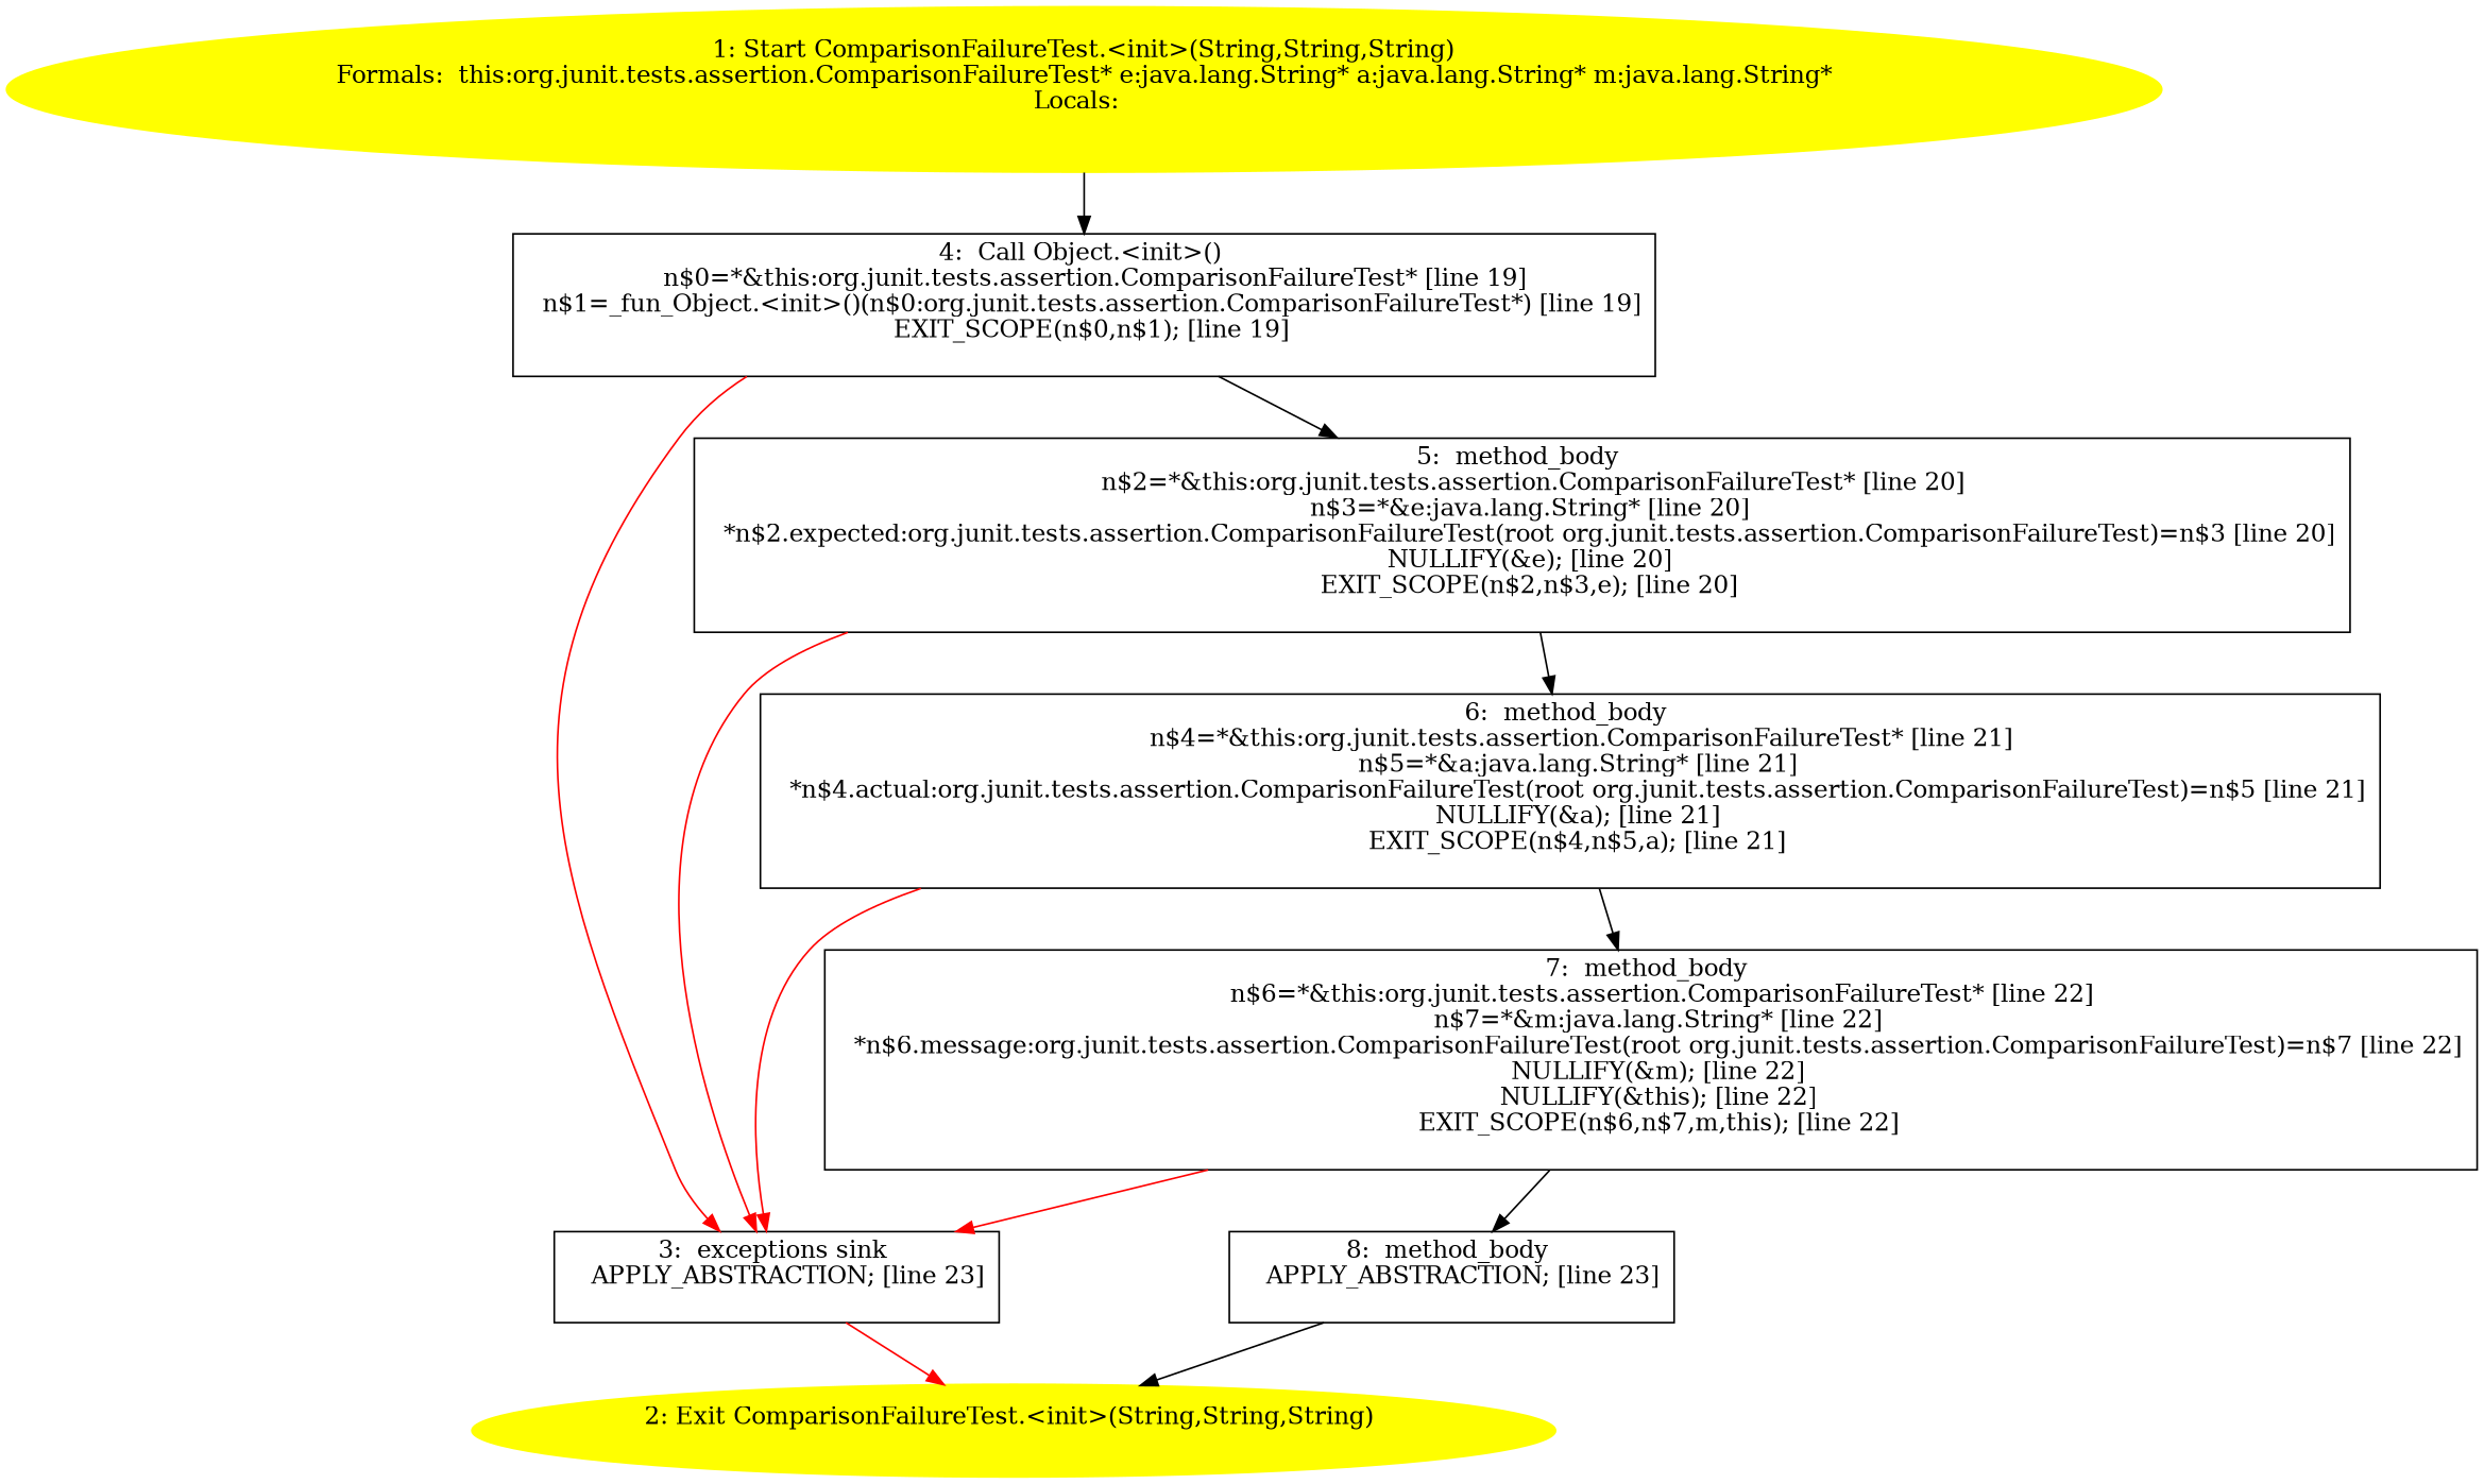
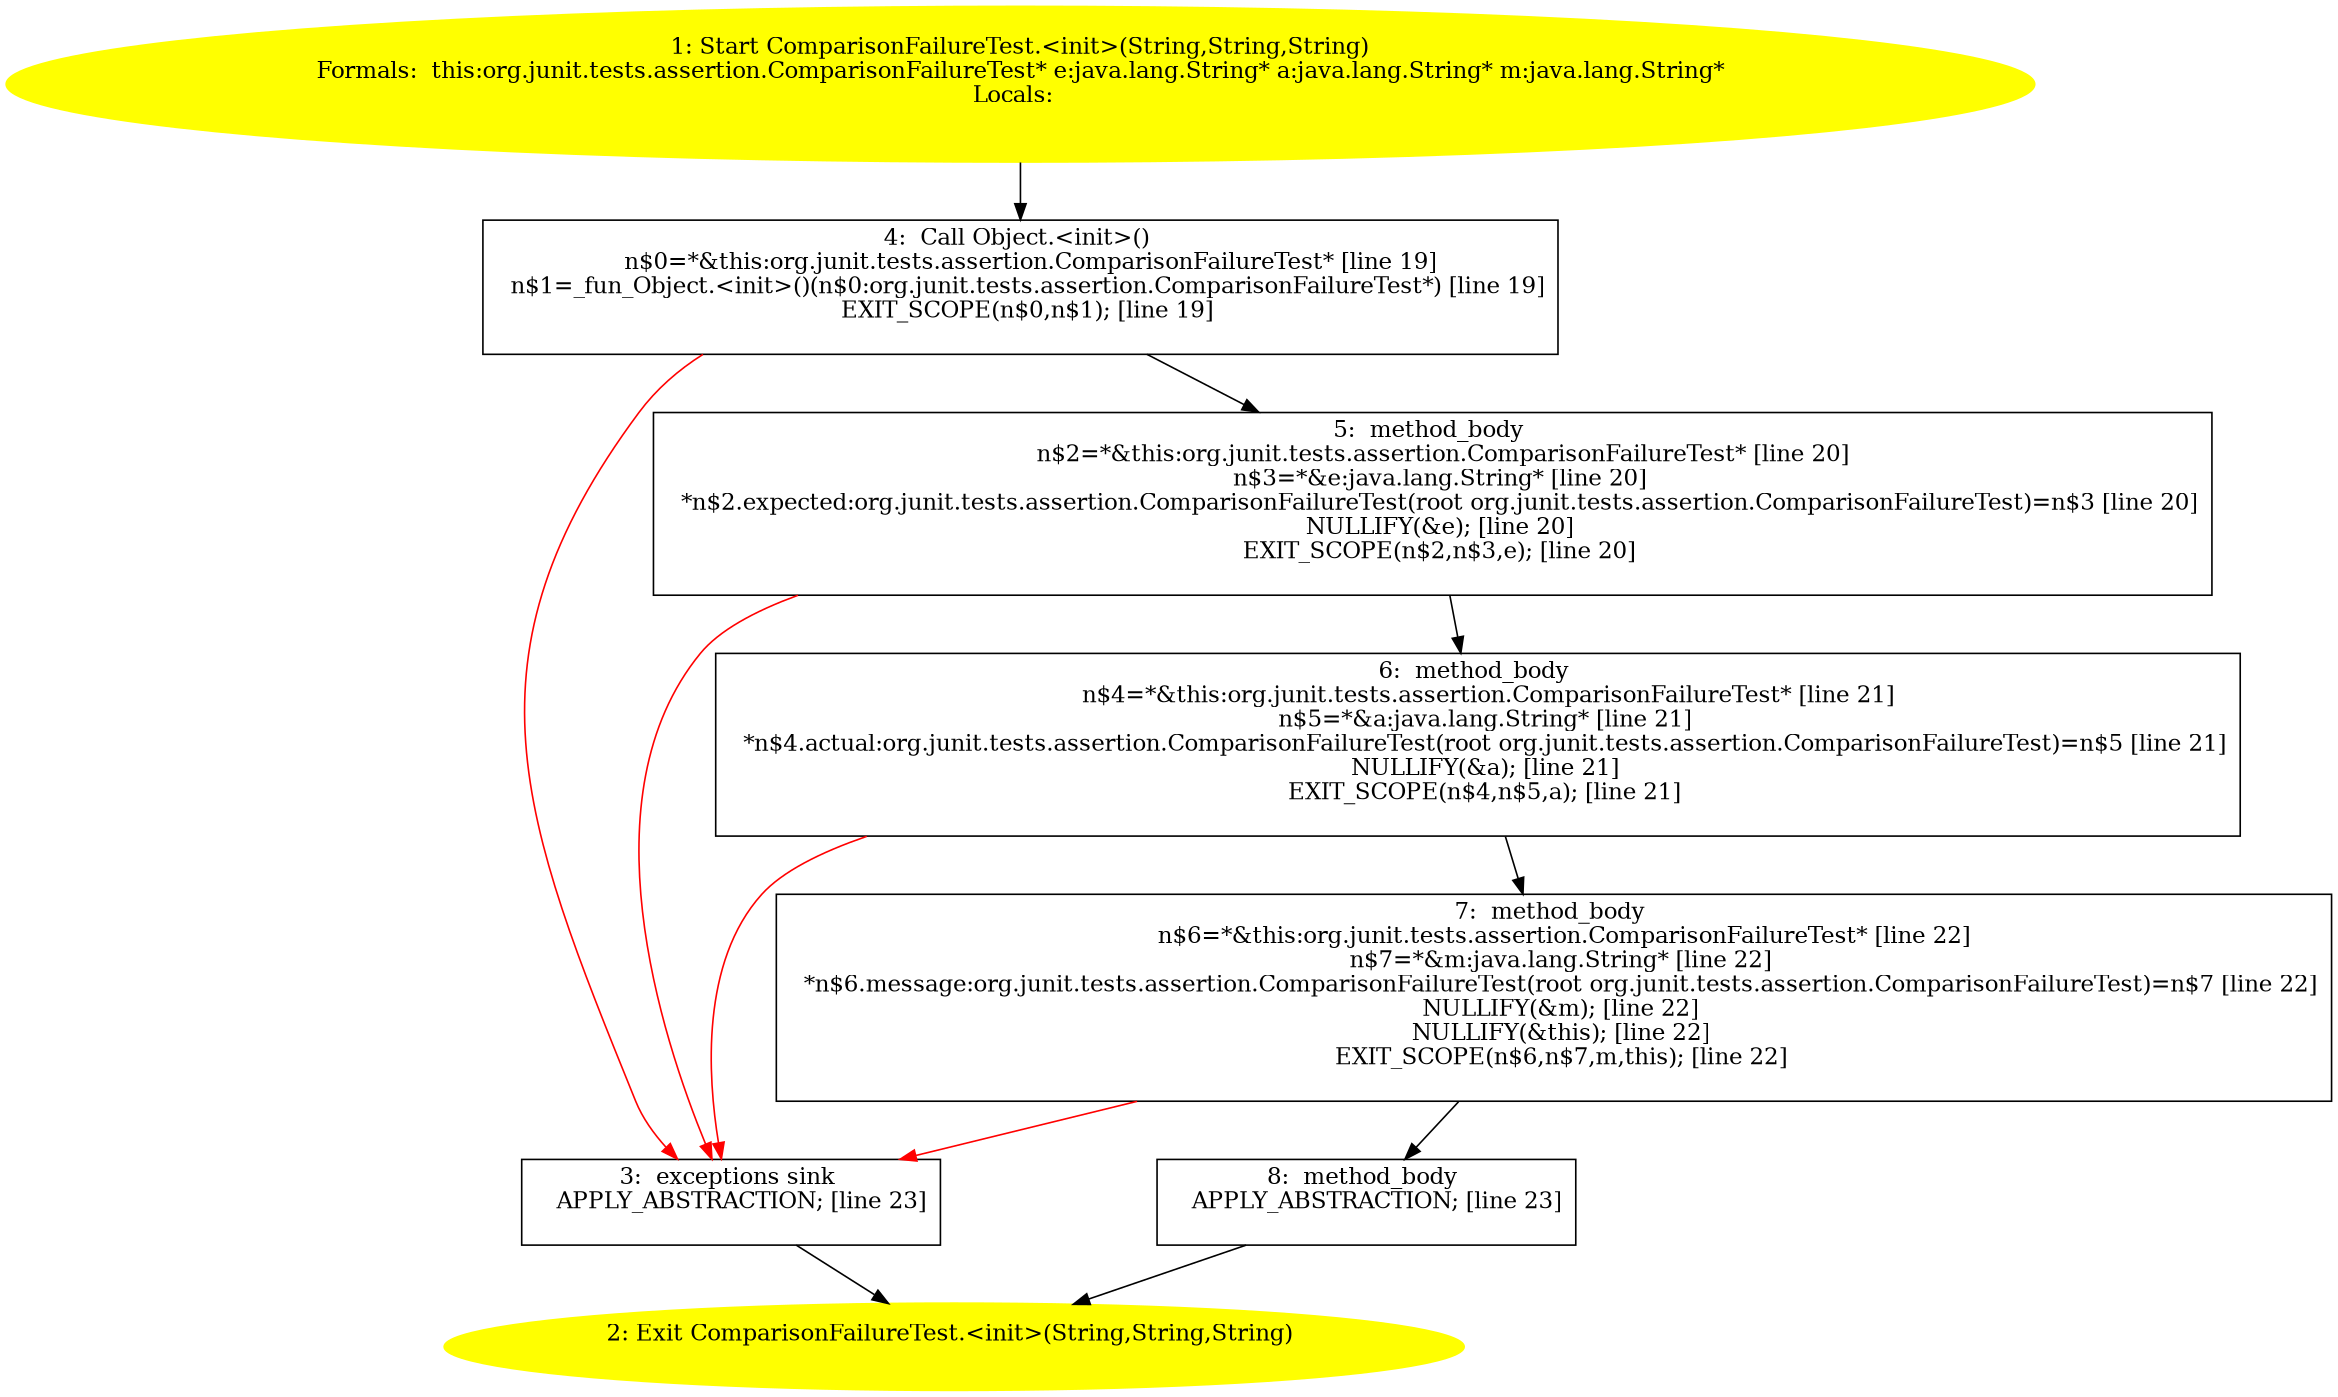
  digraph {
    node [shape=box]
    n1 [color=yellow label="1: Start ComparisonFailureTest.<init>(String,String,String)\nFormals:  this:org.junit.tests.assertion.ComparisonFailureTest* e:java.lang.String* a:java.lang.String* m:java.lang.String*\nLocals:  \n  " style=filled shape=""]
    n2 [label="4:  Call Object.<init>() \n   n$0=*&this:org.junit.tests.assertion.ComparisonFailureTest* [line 19]\n  n$1=_fun_Object.<init>()(n$0:org.junit.tests.assertion.ComparisonFailureTest*) [line 19]\n  EXIT_SCOPE(n$0,n$1); [line 19]\n "]
    n3 [label="3:  exceptions sink \n   APPLY_ABSTRACTION; [line 23]\n "]
    n4 [label="5:  method_body \n   n$2=*&this:org.junit.tests.assertion.ComparisonFailureTest* [line 20]\n  n$3=*&e:java.lang.String* [line 20]\n  *n$2.expected:org.junit.tests.assertion.ComparisonFailureTest(root org.junit.tests.assertion.ComparisonFailureTest)=n$3 [line 20]\n  NULLIFY(&e); [line 20]\n  EXIT_SCOPE(n$2,n$3,e); [line 20]\n "]
    n5 [color=yellow label="2: Exit ComparisonFailureTest.<init>(String,String,String) \n  " style=filled shape=""]
    n6 [label="6:  method_body \n   n$4=*&this:org.junit.tests.assertion.ComparisonFailureTest* [line 21]\n  n$5=*&a:java.lang.String* [line 21]\n  *n$4.actual:org.junit.tests.assertion.ComparisonFailureTest(root org.junit.tests.assertion.ComparisonFailureTest)=n$5 [line 21]\n  NULLIFY(&a); [line 21]\n  EXIT_SCOPE(n$4,n$5,a); [line 21]\n "]
    n7 [label="7:  method_body \n   n$6=*&this:org.junit.tests.assertion.ComparisonFailureTest* [line 22]\n  n$7=*&m:java.lang.String* [line 22]\n  *n$6.message:org.junit.tests.assertion.ComparisonFailureTest(root org.junit.tests.assertion.ComparisonFailureTest)=n$7 [line 22]\n  NULLIFY(&m); [line 22]\n  NULLIFY(&this); [line 22]\n  EXIT_SCOPE(n$6,n$7,m,this); [line 22]\n "]
    n8 [label="8:  method_body \n   APPLY_ABSTRACTION; [line 23]\n "]
    n1 -> n2
    n2 -> n3 [color=red]
    n2 -> n4
-   n3 -> n5 [color=red]
+   n3 -> n5
    n4 -> n3 [color=red]
    n4 -> n6
    n6 -> n3 [color=red]
    n6 -> n7
    n7 -> n3 [color=red]
    n7 -> n8
    n8 -> n5
  }
